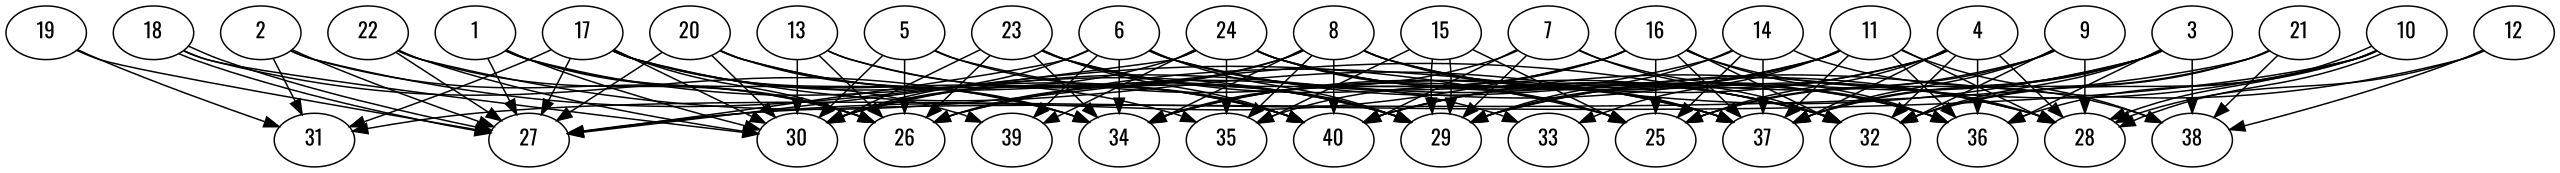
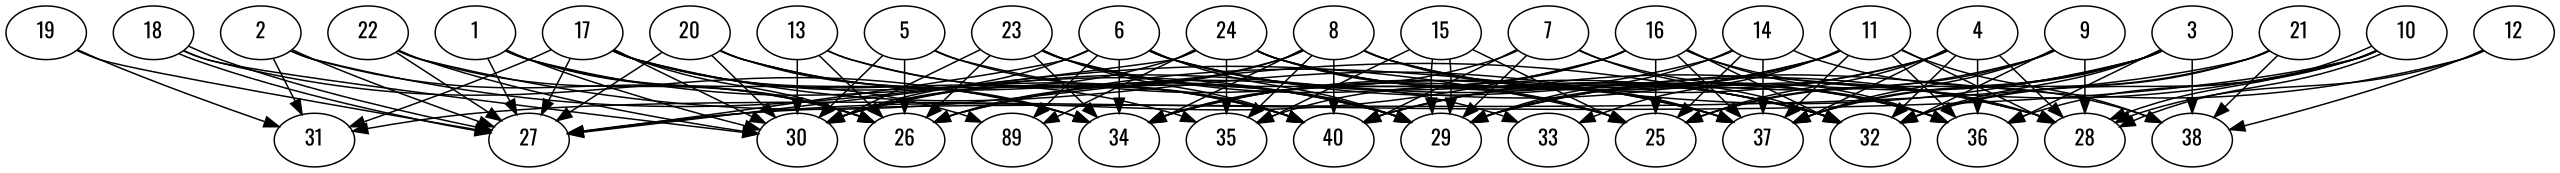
  digraph {
    fontname=Oswald
    node [alpha=0.18 fontname=Oswald]
    edge [fontname=Oswald]
    1 [alpha=0.16 expect_size=44753920]
    26 [alpha=0.17 expect_size=7058432]
    27 [expect_size=50168832]
    29 [alpha=0.17 expect_size=40683520]
    30 [alpha=0.15 expect_size=10149888]
-   39 [alpha=0.14 expect_size=23884800]
+   39 [alpha=0.14 expect_size=23884800 label=89]
    2 [alpha=0.02 expect_size=33736704]
    25 [alpha=0.03 expect_size=20455424]
    31 [alpha=0.02 expect_size=23389184]
    3 [alpha=0.13 expect_size=23450624]
    32 [alpha=0.13 expect_size=25541632]
    36 [alpha=0.11 expect_size=42969088]
    37 [alpha=0.04 expect_size=34969600]
    38 [alpha=0.12 expect_size=30353408]
    4 [alpha=0.06 expect_size=38927360]
    28 [alpha=0.17 expect_size=6232064]
    34 [alpha=0.07 expect_size=5907456]
    40 [alpha=0.01 expect_size=17440768]
    5 [alpha=0.12 expect_size=7162880]
    6 [alpha=0.14 expect_size=13435904]
    7 [alpha=0.03 expect_size=23582720]
    8 [expect_size=47192064]
    35 [alpha=0.10 expect_size=36013056]
    9 [alpha=0.12 expect_size=7117824]
    10 [alpha=0.19 expect_size=48029696]
    11 [expect_size=24937472]
    33 [alpha=0.10 expect_size=45102080]
    12 [alpha=0.05 expect_size=15136768]
    13 [alpha=0.12 expect_size=20343808]
    14 [alpha=0.06 expect_size=52122624]
    15 [alpha=0.14 expect_size=19666944]
    16 [expect_size=47405056]
    17 [alpha=0.01 expect_size=33592320]
    18 [alpha=0.15 expect_size=41268224]
    19 [alpha=0.07 expect_size=37044224]
    20 [alpha=0.06 expect_size=18206720]
    21 [alpha=0.01 expect_size=15837184]
    22 [alpha=0.08 expect_size=11730944]
    23 [alpha=0.03 expect_size=24506368]
    24 [alpha=0.13 expect_size=5652480]
    1 -> 26
    1 -> 27
    1 -> 29
    1 -> 30
    1 -> 39
    2 -> 26
    2 -> 27
    2 -> 25
    2 -> 31
    3 -> 26
    3 -> 29
    3 -> 25
    3 -> 32
    3 -> 36
    3 -> 37
    3 -> 38
    4 -> 25
    4 -> 32
    4 -> 36
    4 -> 37
    4 -> 28
    4 -> 34
    4 -> 40
    5 -> 26
    5 -> 30
    5 -> 37
    5 -> 40
    6 -> 27
    6 -> 29
    6 -> 30
    6 -> 39
    6 -> 25
    6 -> 32
    6 -> 28
    6 -> 34
    7 -> 29
    7 -> 32
    7 -> 36
    7 -> 34
    7 -> 40
    8 -> 26
    8 -> 30
    8 -> 36
    8 -> 37
    8 -> 28
    8 -> 34
    8 -> 40
    8 -> 35
    9 -> 25
    9 -> 32
    9 -> 37
    9 -> 28
    9 -> 40
    10 -> 31
    10 -> 32
    10 -> 36
    10 -> 28
    10 -> 28
    10 -> 40
    11 -> 29
    11 -> 30
    11 -> 36
    11 -> 37
    11 -> 38
    11 -> 28
    11 -> 34
    11 -> 33
    12 -> 29
    12 -> 38
    12 -> 28
    13 -> 26
    13 -> 29
    13 -> 30
    13 -> 40
    14 -> 26
    14 -> 29
    14 -> 25
    14 -> 37
    14 -> 38
    15 -> 29
    15 -> 29
    15 -> 25
    15 -> 35
    16 -> 27
    16 -> 25
    16 -> 32
    16 -> 36
    16 -> 37
    16 -> 28
    16 -> 34
    16 -> 35
    17 -> 26
    17 -> 27
    17 -> 30
    17 -> 31
    17 -> 37
    17 -> 34
    17 -> 40
    17 -> 35
    18 -> 27
    18 -> 27
    18 -> 30
    18 -> 34
    19 -> 27
    19 -> 31
    20 -> 27
    20 -> 29
    20 -> 30
    20 -> 34
    20 -> 40
    21 -> 27
    21 -> 32
    21 -> 37
    21 -> 38
    22 -> 26
    22 -> 27
    22 -> 30
    22 -> 32
    23 -> 26
    23 -> 29
    23 -> 30
    23 -> 32
    23 -> 34
    23 -> 40
    23 -> 33
    24 -> 27
    24 -> 30
    24 -> 39
    24 -> 25
    24 -> 32
    24 -> 36
    24 -> 37
    24 -> 35
  }
